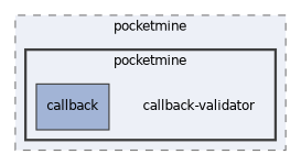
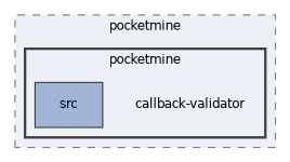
  digraph {
    compound=true
    node [fontname=Helvetica fontsize=10]
    n1 [label="callback-validator" shape=plaintext]
-   n2 [color=grey25 fillcolor="#a2b4d6" label=callback shape=box style="filled,"]
+   n2 [color=grey25 fillcolor="#a2b4d6" label=src shape=box style="filled,"]
    subgraph cluster_1 {
      bgcolor="#edf0f7"
      fontname=Helvetica
      fontsize=10
      label=pocketmine
      pencolor=grey50
      style="filled,dashed,"
      subgraph cluster_2 {
        bgcolor="#edf0f7"
        fontname=Helvetica
        fontsize=10
        pencolor=grey25
        style="filled,bold,"
        n1
        n2
      }
    }
  }
